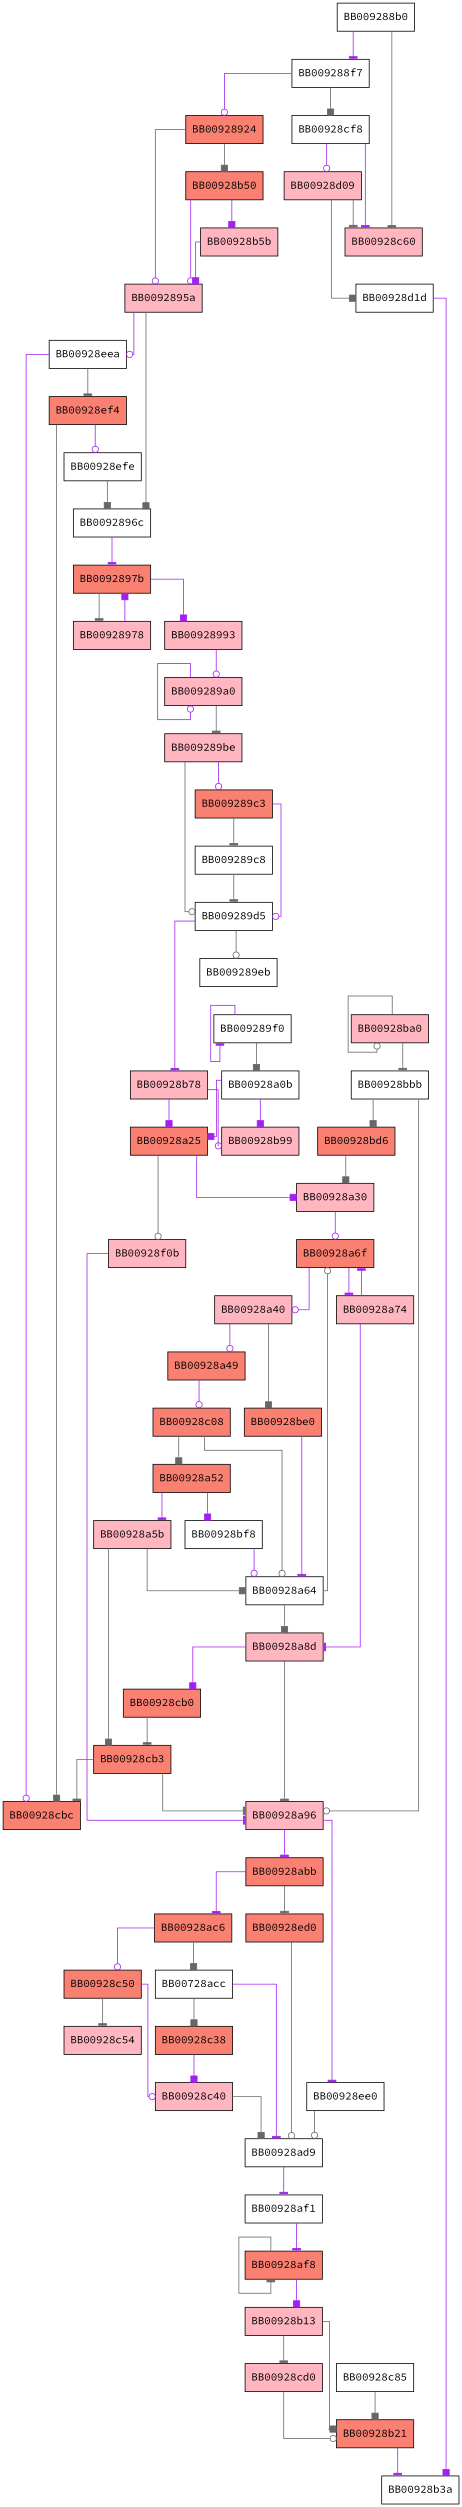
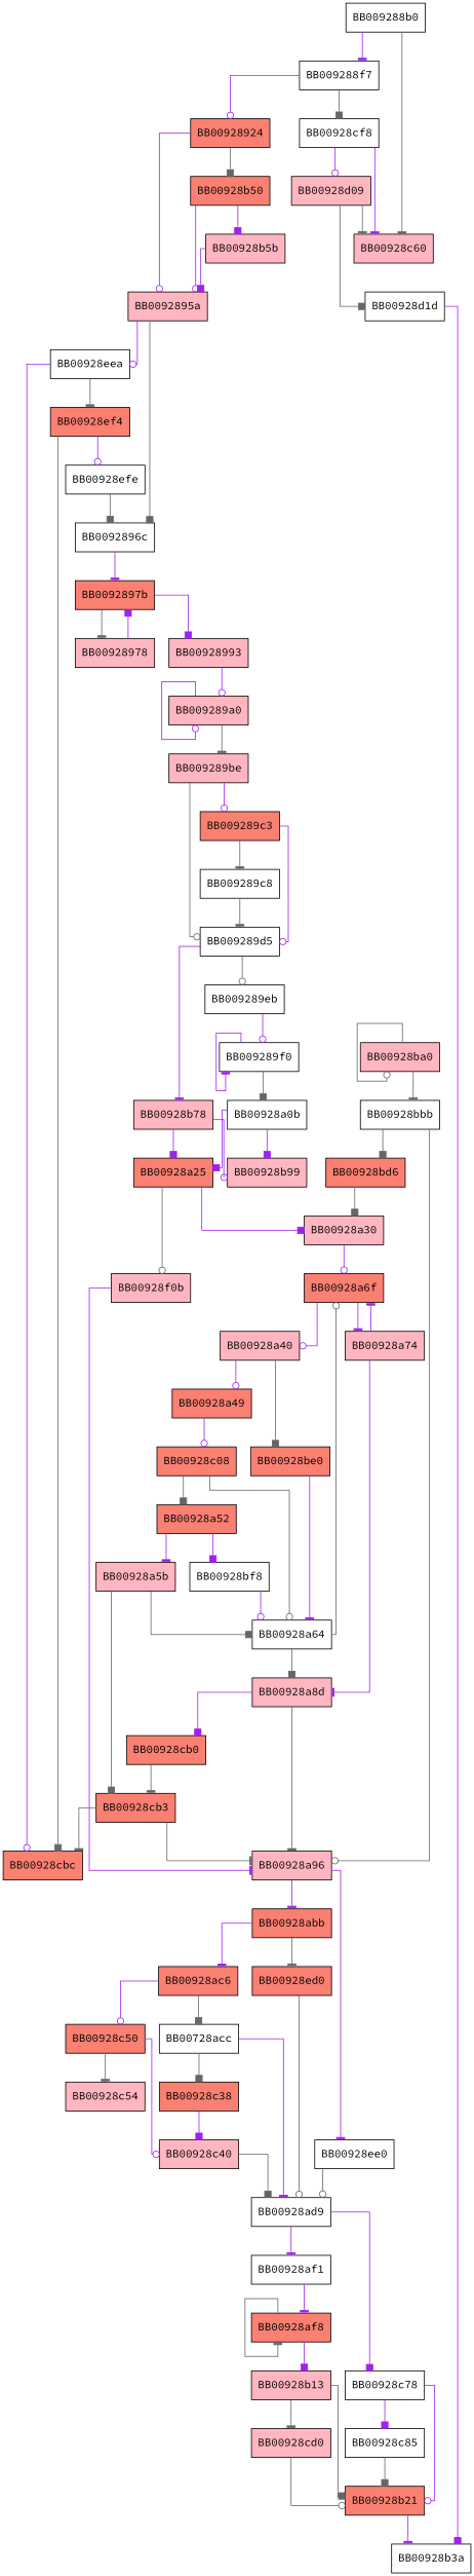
  digraph {
    fontname="Source Code Pro"
    splines=ortho
    node [fillcolor=lightpink fontname="Source Code Pro" shape=box style=filled]
    edge [arrowhead=tee color=purple fontname="Source Code Pro"]
    BB00928c60
    BB009288b0 [fillcolor=white]
    BB009288f7 [fillcolor=white]
    BB00928cf8 [fillcolor=white]
    BB00928924 [fillcolor=salmon]
    BB00928d09
    BB00928b50 [fillcolor=salmon]
    BB0092895a
    BB00928d1d [fillcolor=white]
    BB00928b5b
    BB00928eea [fillcolor=white]
    BB0092896c [fillcolor=white]
    BB00928cbc [fillcolor=salmon]
    BB00928ef4 [fillcolor=salmon]
    BB0092897b [fillcolor=salmon]
    BB00928efe [fillcolor=white]
    BB00928978
    BB00928993
    BB009289a0
    BB009289be
    BB009289d5 [fillcolor=white]
    BB009289c3 [fillcolor=salmon]
    BB00928b78
    BB009289eb [fillcolor=white]
    BB009289c8 [fillcolor=white]
    BB00928b99
    BB00928a25 [fillcolor=salmon]
    BB009289f0 [fillcolor=white]
    BB00928f0b
    BB00928a30
    BB00928a0b [fillcolor=white]
    BB00928ba0
    BB00928bbb [fillcolor=white]
    BB00928a96
    BB00928a6f [fillcolor=salmon]
    BB00928ee0 [fillcolor=white]
    BB00928abb [fillcolor=salmon]
    BB00928a40
    BB00928a74
    BB00928be0 [fillcolor=salmon]
    BB00928a49 [fillcolor=salmon]
    BB00928a8d
    BB00928a64 [fillcolor=white]
    BB00928c08 [fillcolor=salmon]
    BB00928a52 [fillcolor=salmon]
    BB00928bf8 [fillcolor=white]
    BB00928a5b
    BB00928cb3 [fillcolor=salmon]
    BB00928cb0 [fillcolor=salmon]
    BB00928ad9 [fillcolor=white]
    BB00928ed0 [fillcolor=salmon]
    BB00928ac6 [fillcolor=salmon]
+   BB00928c78 [fillcolor=white]
    BB00928af1 [fillcolor=white]
    BB00928c50 [fillcolor=salmon]
    n56 [fillcolor=white label=BB00728acc]
    BB00928c40
    BB00928c54
    BB00928c38 [fillcolor=salmon]
    BB00928b21 [fillcolor=salmon]
    BB00928c85 [fillcolor=white]
    BB00928af8 [fillcolor=salmon]
    BB00928b3a [fillcolor=white]
    BB00928b13
    BB00928cd0
    BB00928bd6 [fillcolor=salmon]
    BB009288b0 -> BB00928c60 [color=gray40]
    BB009288b0 -> BB009288f7
    BB009288f7 -> BB00928cf8 [arrowhead=box color=gray40]
    BB009288f7 -> BB00928924 [arrowhead=odot]
    BB00928cf8 -> BB00928c60
    BB00928cf8 -> BB00928d09 [arrowhead=odot]
    BB00928924 -> BB00928b50 [arrowhead=box color=gray40]
    BB00928924 -> BB0092895a [arrowhead=odot]
    BB00928d09 -> BB00928c60 [color=gray40]
    BB00928d09 -> BB00928d1d [arrowhead=box color=gray40]
    BB00928b50 -> BB0092895a [arrowhead=odot]
    BB00928b50 -> BB00928b5b [arrowhead=box]
    BB0092895a -> BB00928eea [arrowhead=odot]
    BB0092895a -> BB0092896c [arrowhead=box color=gray40]
    BB00928d1d -> BB00928b3a [arrowhead=box]
    BB00928b5b -> BB0092895a [arrowhead=box]
    BB00928eea -> BB00928cbc [arrowhead=odot]
    BB00928eea -> BB00928ef4 [color=gray40]
    BB0092896c -> BB0092897b
    BB00928ef4 -> BB00928cbc [arrowhead=box color=gray40]
    BB00928ef4 -> BB00928efe [arrowhead=odot]
    BB0092897b -> BB00928978 [color=gray40]
    BB0092897b -> BB00928993 [arrowhead=box]
    BB00928efe -> BB0092896c [arrowhead=box color=gray40]
    BB00928978 -> BB0092897b [arrowhead=box]
    BB00928993 -> BB009289a0 [arrowhead=odot]
    BB009289a0 -> BB009289a0 [arrowhead=odot]
    BB009289a0 -> BB009289be [color=gray40]
    BB009289be -> BB009289d5 [arrowhead=odot color=gray40]
    BB009289be -> BB009289c3 [arrowhead=odot]
    BB009289d5 -> BB00928b78
    BB009289d5 -> BB009289eb [arrowhead=odot color=gray40]
    BB009289c3 -> BB009289d5 [arrowhead=odot]
    BB009289c3 -> BB009289c8 [color=gray40]
    BB00928b78 -> BB00928b99 [arrowhead=odot]
    BB00928b78 -> BB00928a25 [arrowhead=box]
+   BB009289eb -> BB009289f0 [arrowhead=odot]
    BB009289c8 -> BB009289d5 [color=gray40]
    BB00928a25 -> BB00928f0b [arrowhead=odot color=gray40]
    BB00928a25 -> BB00928a30 [arrowhead=box]
    BB009289f0 -> BB009289f0
    BB009289f0 -> BB00928a0b [arrowhead=box color=gray40]
    BB00928f0b -> BB00928a96
    BB00928a30 -> BB00928a6f [arrowhead=odot]
    BB00928a0b -> BB00928b99 [arrowhead=box]
    BB00928a0b -> BB00928a25 [arrowhead=box]
    BB00928ba0 -> BB00928ba0 [arrowhead=odot color=gray40]
    BB00928ba0 -> BB00928bbb [color=gray40]
    BB00928bbb -> BB00928a96 [arrowhead=odot color=gray40]
    BB00928bbb -> BB00928bd6 [arrowhead=box color=gray40]
    BB00928a96 -> BB00928ee0
    BB00928a96 -> BB00928abb
    BB00928a6f -> BB00928a40 [arrowhead=odot]
    BB00928a6f -> BB00928a74
    BB00928ee0 -> BB00928ad9 [arrowhead=odot color=gray40]
    BB00928abb -> BB00928ed0 [color=gray40]
    BB00928abb -> BB00928ac6
    BB00928a40 -> BB00928be0 [arrowhead=box color=gray40]
    BB00928a40 -> BB00928a49 [arrowhead=odot]
    BB00928a74 -> BB00928a6f
    BB00928a74 -> BB00928a8d
    BB00928be0 -> BB00928a64
    BB00928a49 -> BB00928c08 [arrowhead=odot]
    BB00928a8d -> BB00928a96 [color=gray40]
    BB00928a8d -> BB00928cb0 [arrowhead=box]
    BB00928a64 -> BB00928a6f [arrowhead=odot color=gray40]
    BB00928a64 -> BB00928a8d [arrowhead=box color=gray40]
    BB00928c08 -> BB00928a64 [arrowhead=odot color=gray40]
    BB00928c08 -> BB00928a52 [arrowhead=box color=gray40]
    BB00928a52 -> BB00928bf8 [arrowhead=box]
    BB00928a52 -> BB00928a5b
    BB00928bf8 -> BB00928a64 [arrowhead=odot]
    BB00928a5b -> BB00928a64 [arrowhead=box color=gray40]
    BB00928a5b -> BB00928cb3 [arrowhead=box color=gray40]
    BB00928cb3 -> BB00928cbc [color=gray40]
    BB00928cb3 -> BB00928a96 [color=gray40]
    BB00928cb0 -> BB00928cb3 [color=gray40]
+   BB00928ad9 -> BB00928c78 [arrowhead=box]
    BB00928ad9 -> BB00928af1
    BB00928ed0 -> BB00928ad9 [arrowhead=odot color=gray40]
    BB00928ac6 -> BB00928c50 [arrowhead=odot]
    BB00928ac6 -> n56 [arrowhead=box color=gray40]
+   BB00928c78 -> BB00928b21 [arrowhead=odot]
+   BB00928c78 -> BB00928c85 [arrowhead=box]
    BB00928af1 -> BB00928af8
    BB00928c50 -> BB00928c40 [arrowhead=odot]
    BB00928c50 -> BB00928c54 [color=gray40]
    n56 -> BB00928ad9
    n56 -> BB00928c38 [arrowhead=box color=gray40]
    BB00928c40 -> BB00928ad9 [arrowhead=box color=gray40]
    BB00928c38 -> BB00928c40 [arrowhead=box]
    BB00928b21 -> BB00928b3a
    BB00928c85 -> BB00928b21 [arrowhead=box color=gray40]
    BB00928af8 -> BB00928af8 [color=gray40]
    BB00928af8 -> BB00928b13 [arrowhead=box]
    BB00928b13 -> BB00928b21 [arrowhead=box color=gray40]
    BB00928b13 -> BB00928cd0 [color=gray40]
    BB00928cd0 -> BB00928b21 [arrowhead=odot color=gray40]
    BB00928bd6 -> BB00928a30 [arrowhead=box color=gray40]
  }
